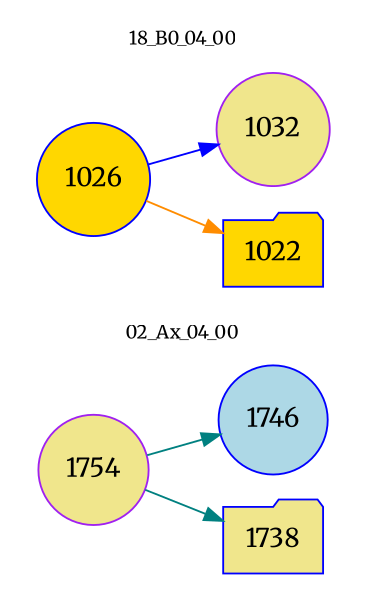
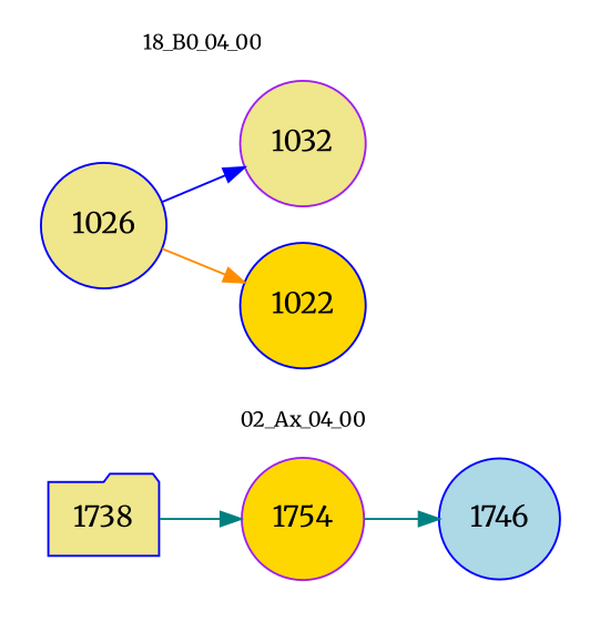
  digraph {
    fontname=Merriweather
    rankdir=LR
    node [color=blue fillcolor=khaki fontname=Merriweather shape=circle style=filled]
    edge [color=teal fontname=Merriweather]
-   n1 [color=purple label=1754]
+   n1 [color=purple fillcolor=gold label=1754]
    n2 [label=1738 shape=folder]
    n3 [fillcolor=lightblue label=1746]
-   n4 [fillcolor=gold label=1026]
-   n5 [fillcolor=gold label=1022 shape=folder]
+   n4 [label=1026]
+   n5 [fillcolor=gold label=1022]
    n6 [color=purple label=1032]
    subgraph cluster_1 {
      color=white
      fontsize=10
      label="02_Ax_04_00"
      n1
      n2
      n3
    }
    subgraph cluster_2 {
      color=white
      fontsize=10
      label="18_B0_04_00"
      n4
      n5
      n6
    }
-   n1 -> n2
+   n2 -> n1
    n1 -> n3
    n4 -> n5 [color=darkorange]
    n4 -> n6 [color=blue]
  }
